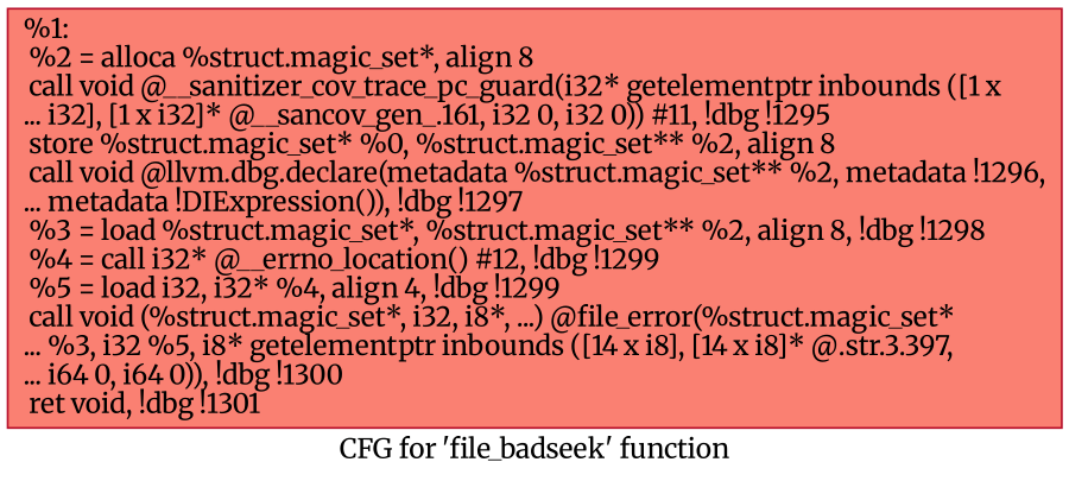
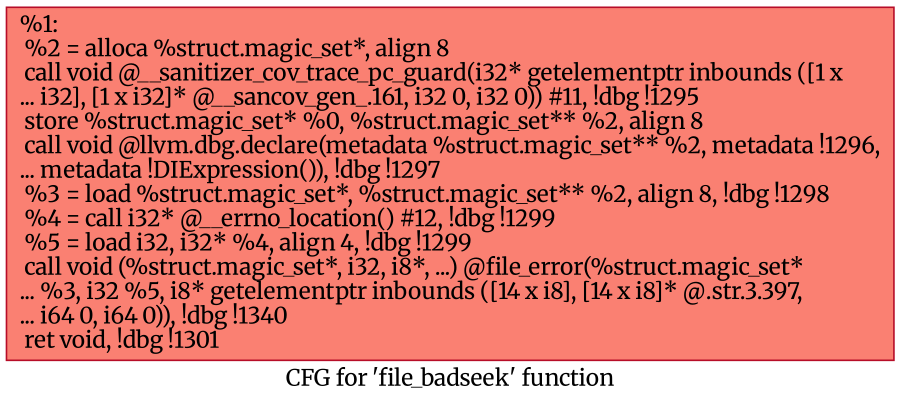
  digraph {
    label="CFG for 'file_badseek' function"
    fontname=Merriweather
-   n1 [color="#b70d28ff" fillcolor=salmon label="{%1:\l  %2 = alloca %struct.magic_set*, align 8\l  call void @__sanitizer_cov_trace_pc_guard(i32* getelementptr inbounds ([1 x\l... i32], [1 x i32]* @__sancov_gen_.161, i32 0, i32 0)) #11, !dbg !1295\l  store %struct.magic_set* %0, %struct.magic_set** %2, align 8\l  call void @llvm.dbg.declare(metadata %struct.magic_set** %2, metadata !1296,\l... metadata !DIExpression()), !dbg !1297\l  %3 = load %struct.magic_set*, %struct.magic_set** %2, align 8, !dbg !1298\l  %4 = call i32* @__errno_location() #12, !dbg !1299\l  %5 = load i32, i32* %4, align 4, !dbg !1299\l  call void (%struct.magic_set*, i32, i8*, ...) @file_error(%struct.magic_set*\l... %3, i32 %5, i8* getelementptr inbounds ([14 x i8], [14 x i8]* @.str.3.397,\l... i64 0, i64 0)), !dbg !1300\l  ret void, !dbg !1301\l}" shape=record style=filled fontname=Merriweather]
+   n1 [color="#b70d28ff" fillcolor=salmon label="{%1:\l  %2 = alloca %struct.magic_set*, align 8\l  call void @__sanitizer_cov_trace_pc_guard(i32* getelementptr inbounds ([1 x\l... i32], [1 x i32]* @__sancov_gen_.161, i32 0, i32 0)) #11, !dbg !1295\l  store %struct.magic_set* %0, %struct.magic_set** %2, align 8\l  call void @llvm.dbg.declare(metadata %struct.magic_set** %2, metadata !1296,\l... metadata !DIExpression()), !dbg !1297\l  %3 = load %struct.magic_set*, %struct.magic_set** %2, align 8, !dbg !1298\l  %4 = call i32* @__errno_location() #12, !dbg !1299\l  %5 = load i32, i32* %4, align 4, !dbg !1299\l  call void (%struct.magic_set*, i32, i8*, ...) @file_error(%struct.magic_set*\l... %3, i32 %5, i8* getelementptr inbounds ([14 x i8], [14 x i8]* @.str.3.397,\l... i64 0, i64 0)), !dbg !1340\l  ret void, !dbg !1301\l}" shape=record style=filled fontname=Merriweather]
  }
